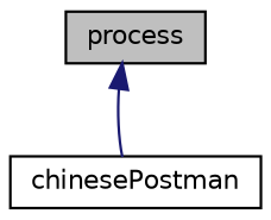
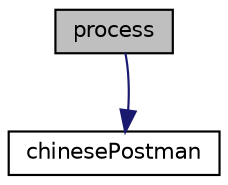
  digraph {
    rankdir=TB
    node [color=black fontname=Helvetica fontsize=10 shape=record style=filled]
    n1 [fillcolor=grey75 fontcolor=black height=0.2 label=process width=0.4]
    n2 [fillcolor=white height=0.2 label=chinesePostman width=0.4]
-   n1 -> n2 [color=midnightblue dir=back fontname=Helvetica fontsize=10 labelfontname=Helvetica labelfontsize=10 style=solid]
+   n2 -> n1 [color=midnightblue dir=back fontname=Helvetica fontsize=10 labelfontname=Helvetica labelfontsize=10 style=solid]
  }
